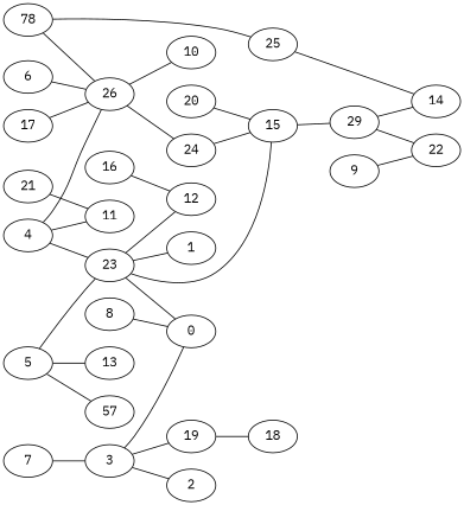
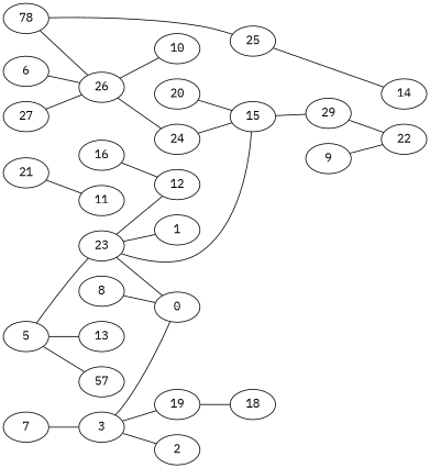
  digraph {
    fontname="IBM Plex Mono"
    rankdir=LR
    node [fontname="IBM Plex Mono"]
    edge [color=black dir=none fontname="IBM Plex Mono"]
    8
    0
    n3 [label=78]
    26
    25
    24
    10
    14
-   4
    11
    23
    12
    1
    15
    19
    18
    6
    3
    2
    16
    21
    7
-   27 [label=17]
+   27
    9
    22
    29
    20
    5
    n29 [label=57]
    13
    subgraph sub_1 {
      8
      0
      n3
      26
      25
      24
      10
      14
-     4
      11
      23
      12
      1
      15
      19
      18
      6
      3
      2
      16
      21
      7
      27
      9
      22
      29
      20
      5
      n29
      13
    }
    8 -> 0
    n3 -> 26
    n3 -> 25
    26 -> 24
    26 -> 10
    25 -> 14
    24 -> 15
-   4 -> 26
-   4 -> 11
-   4 -> 23
    23 -> 0
    23 -> 12
    23 -> 1
    23 -> 15
    15 -> 29
    19 -> 18
    6 -> 26
    3 -> 0
    3 -> 19
    3 -> 2
    16 -> 12
    21 -> 11
    7 -> 3
    27 -> 26
    9 -> 22
-   29 -> 14
    29 -> 22
    20 -> 15
    5 -> 23
    5 -> n29
    5 -> 13
  }
